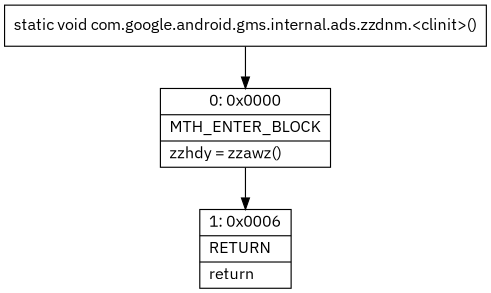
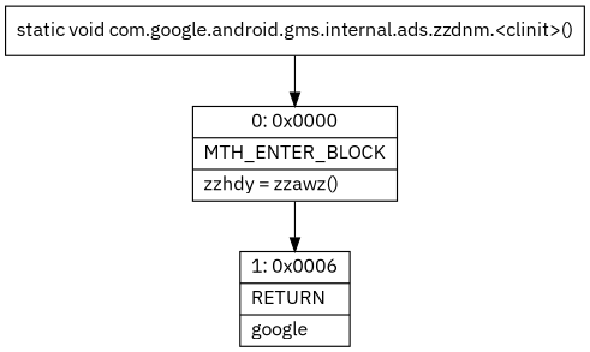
  digraph {
    fontname="IBM Plex Sans"
    node [shape=record fontname="IBM Plex Sans"]
    edge [fontname="IBM Plex Sans"]
    n1 [label="{0\:\ 0x0000|MTH_ENTER_BLOCK\l|zzhdy = zzawz()\l}"]
-   n2 [label="{1\:\ 0x0006|RETURN\l|return\l}"]
+   n2 [label="{1\:\ 0x0006|RETURN\l|google\l}"]
    n3 [label="{static void com.google.android.gms.internal.ads.zzdnm.\<clinit\>() }"]
    n1 -> n2
    n3 -> n1
  }
